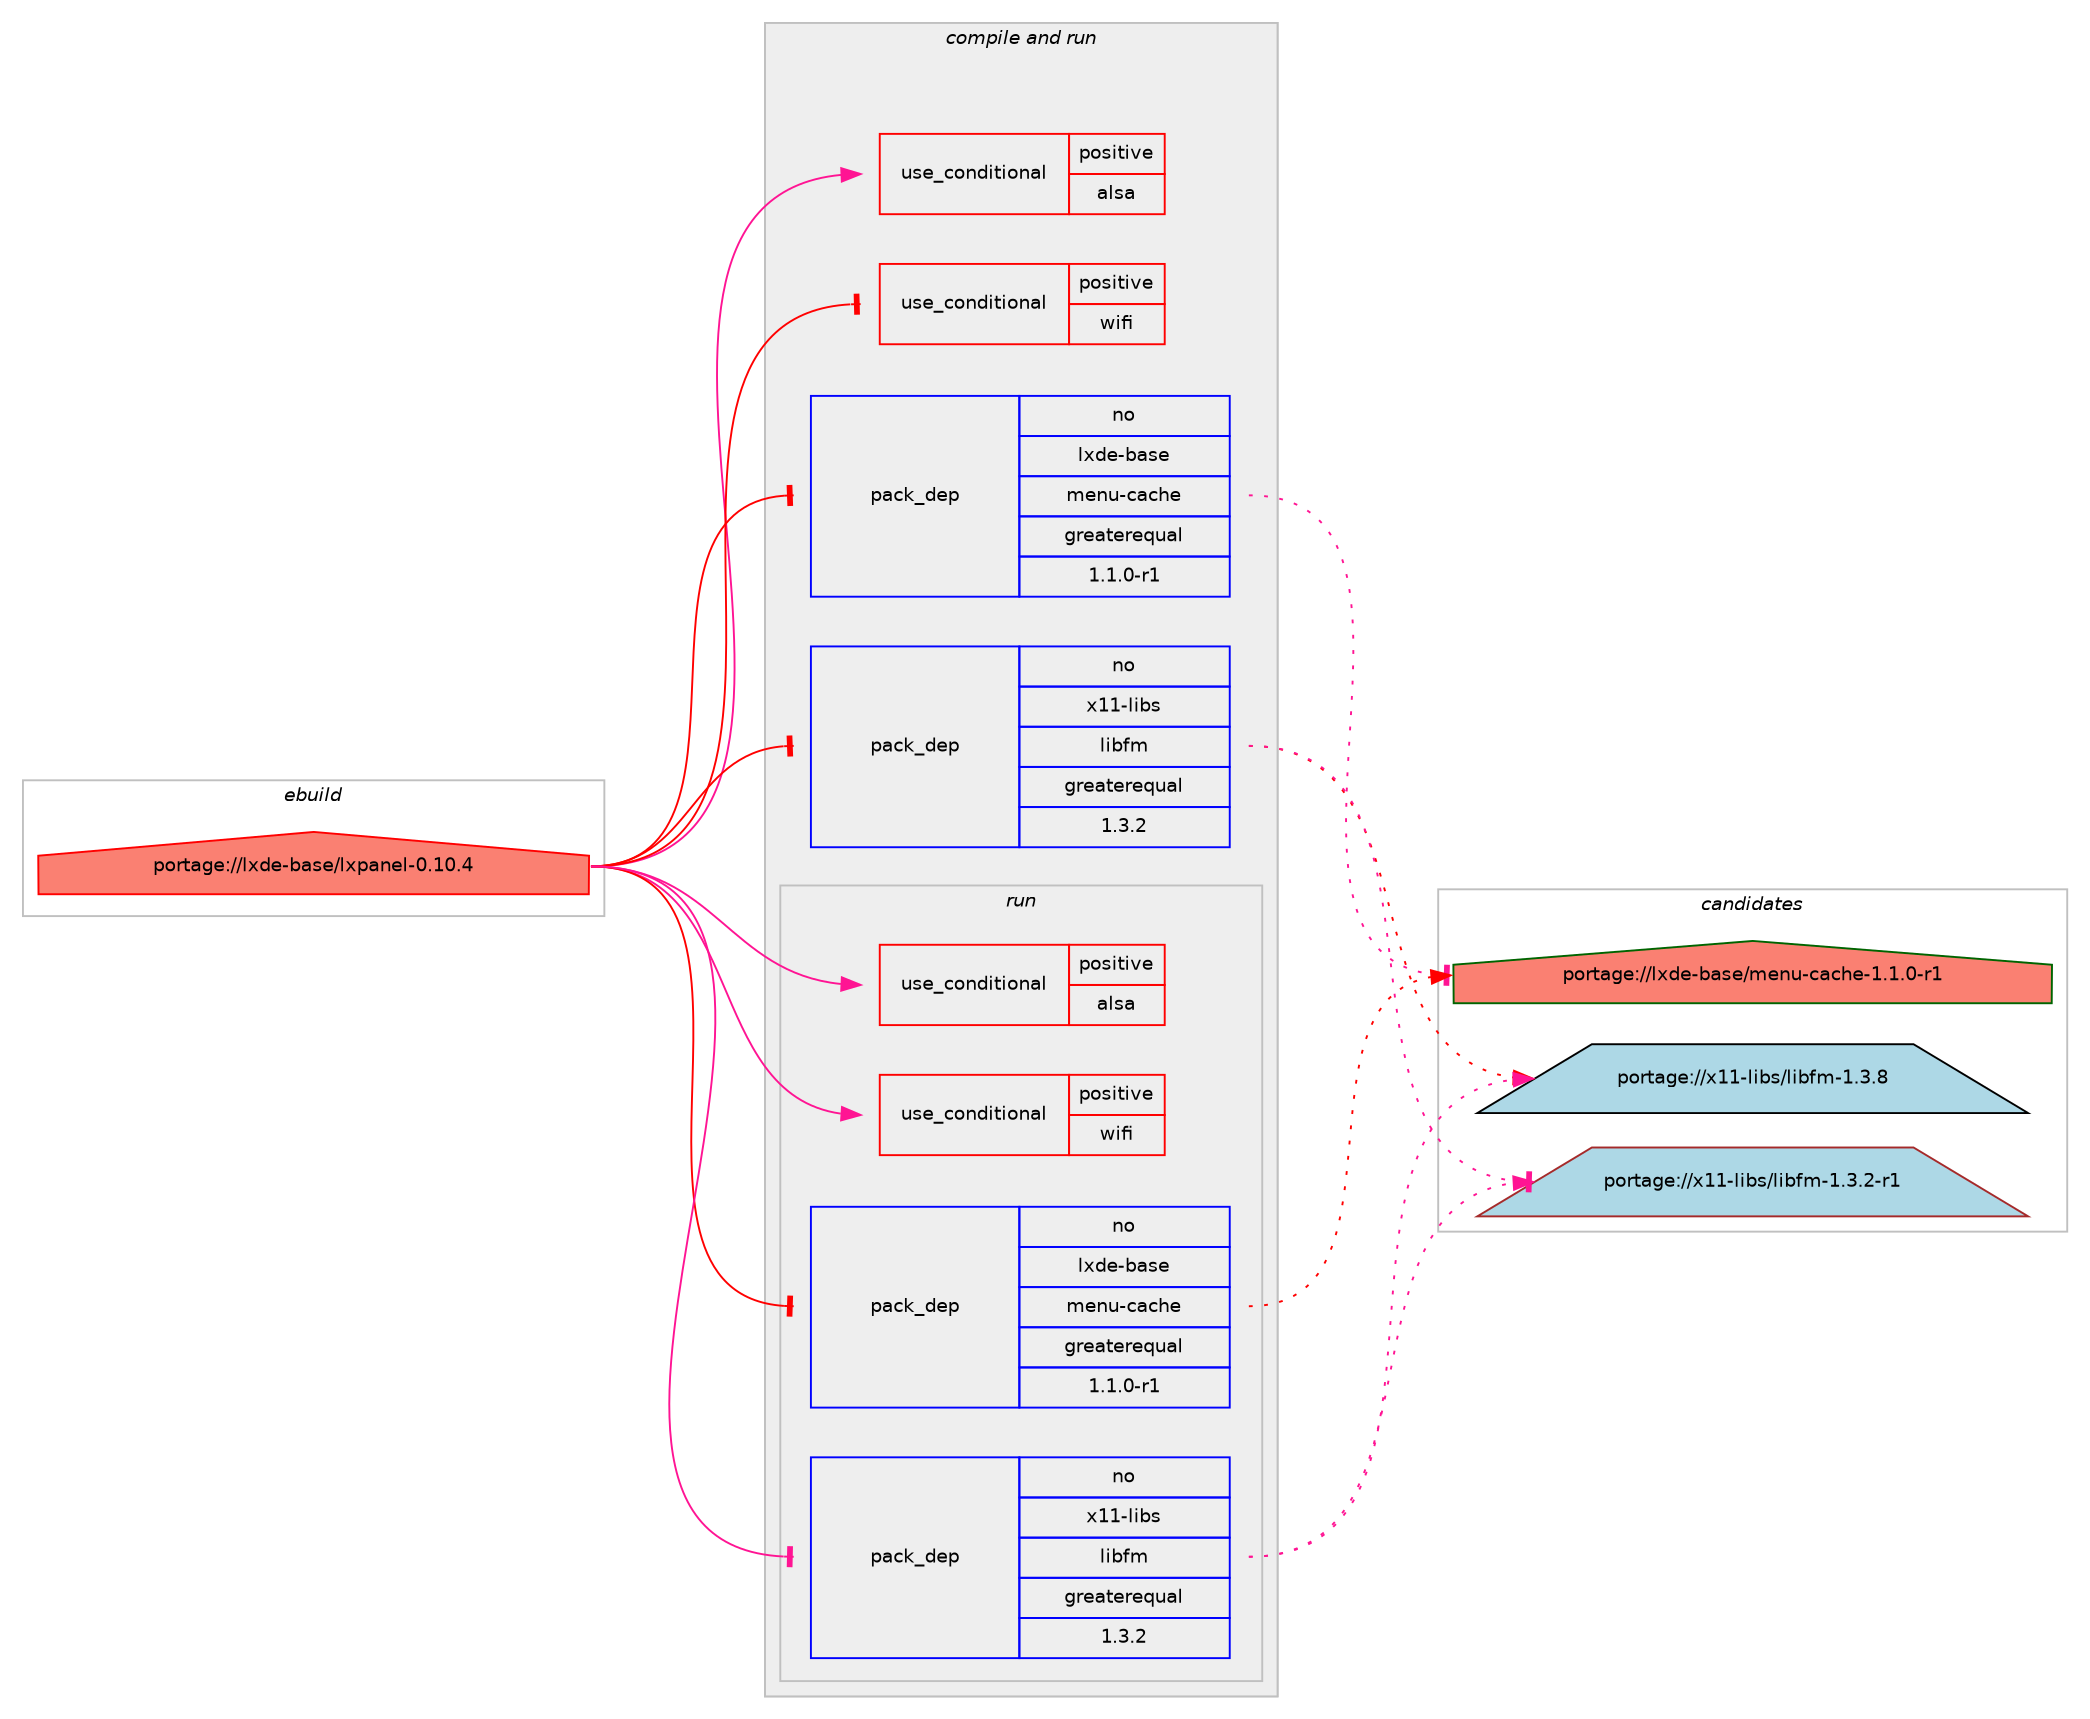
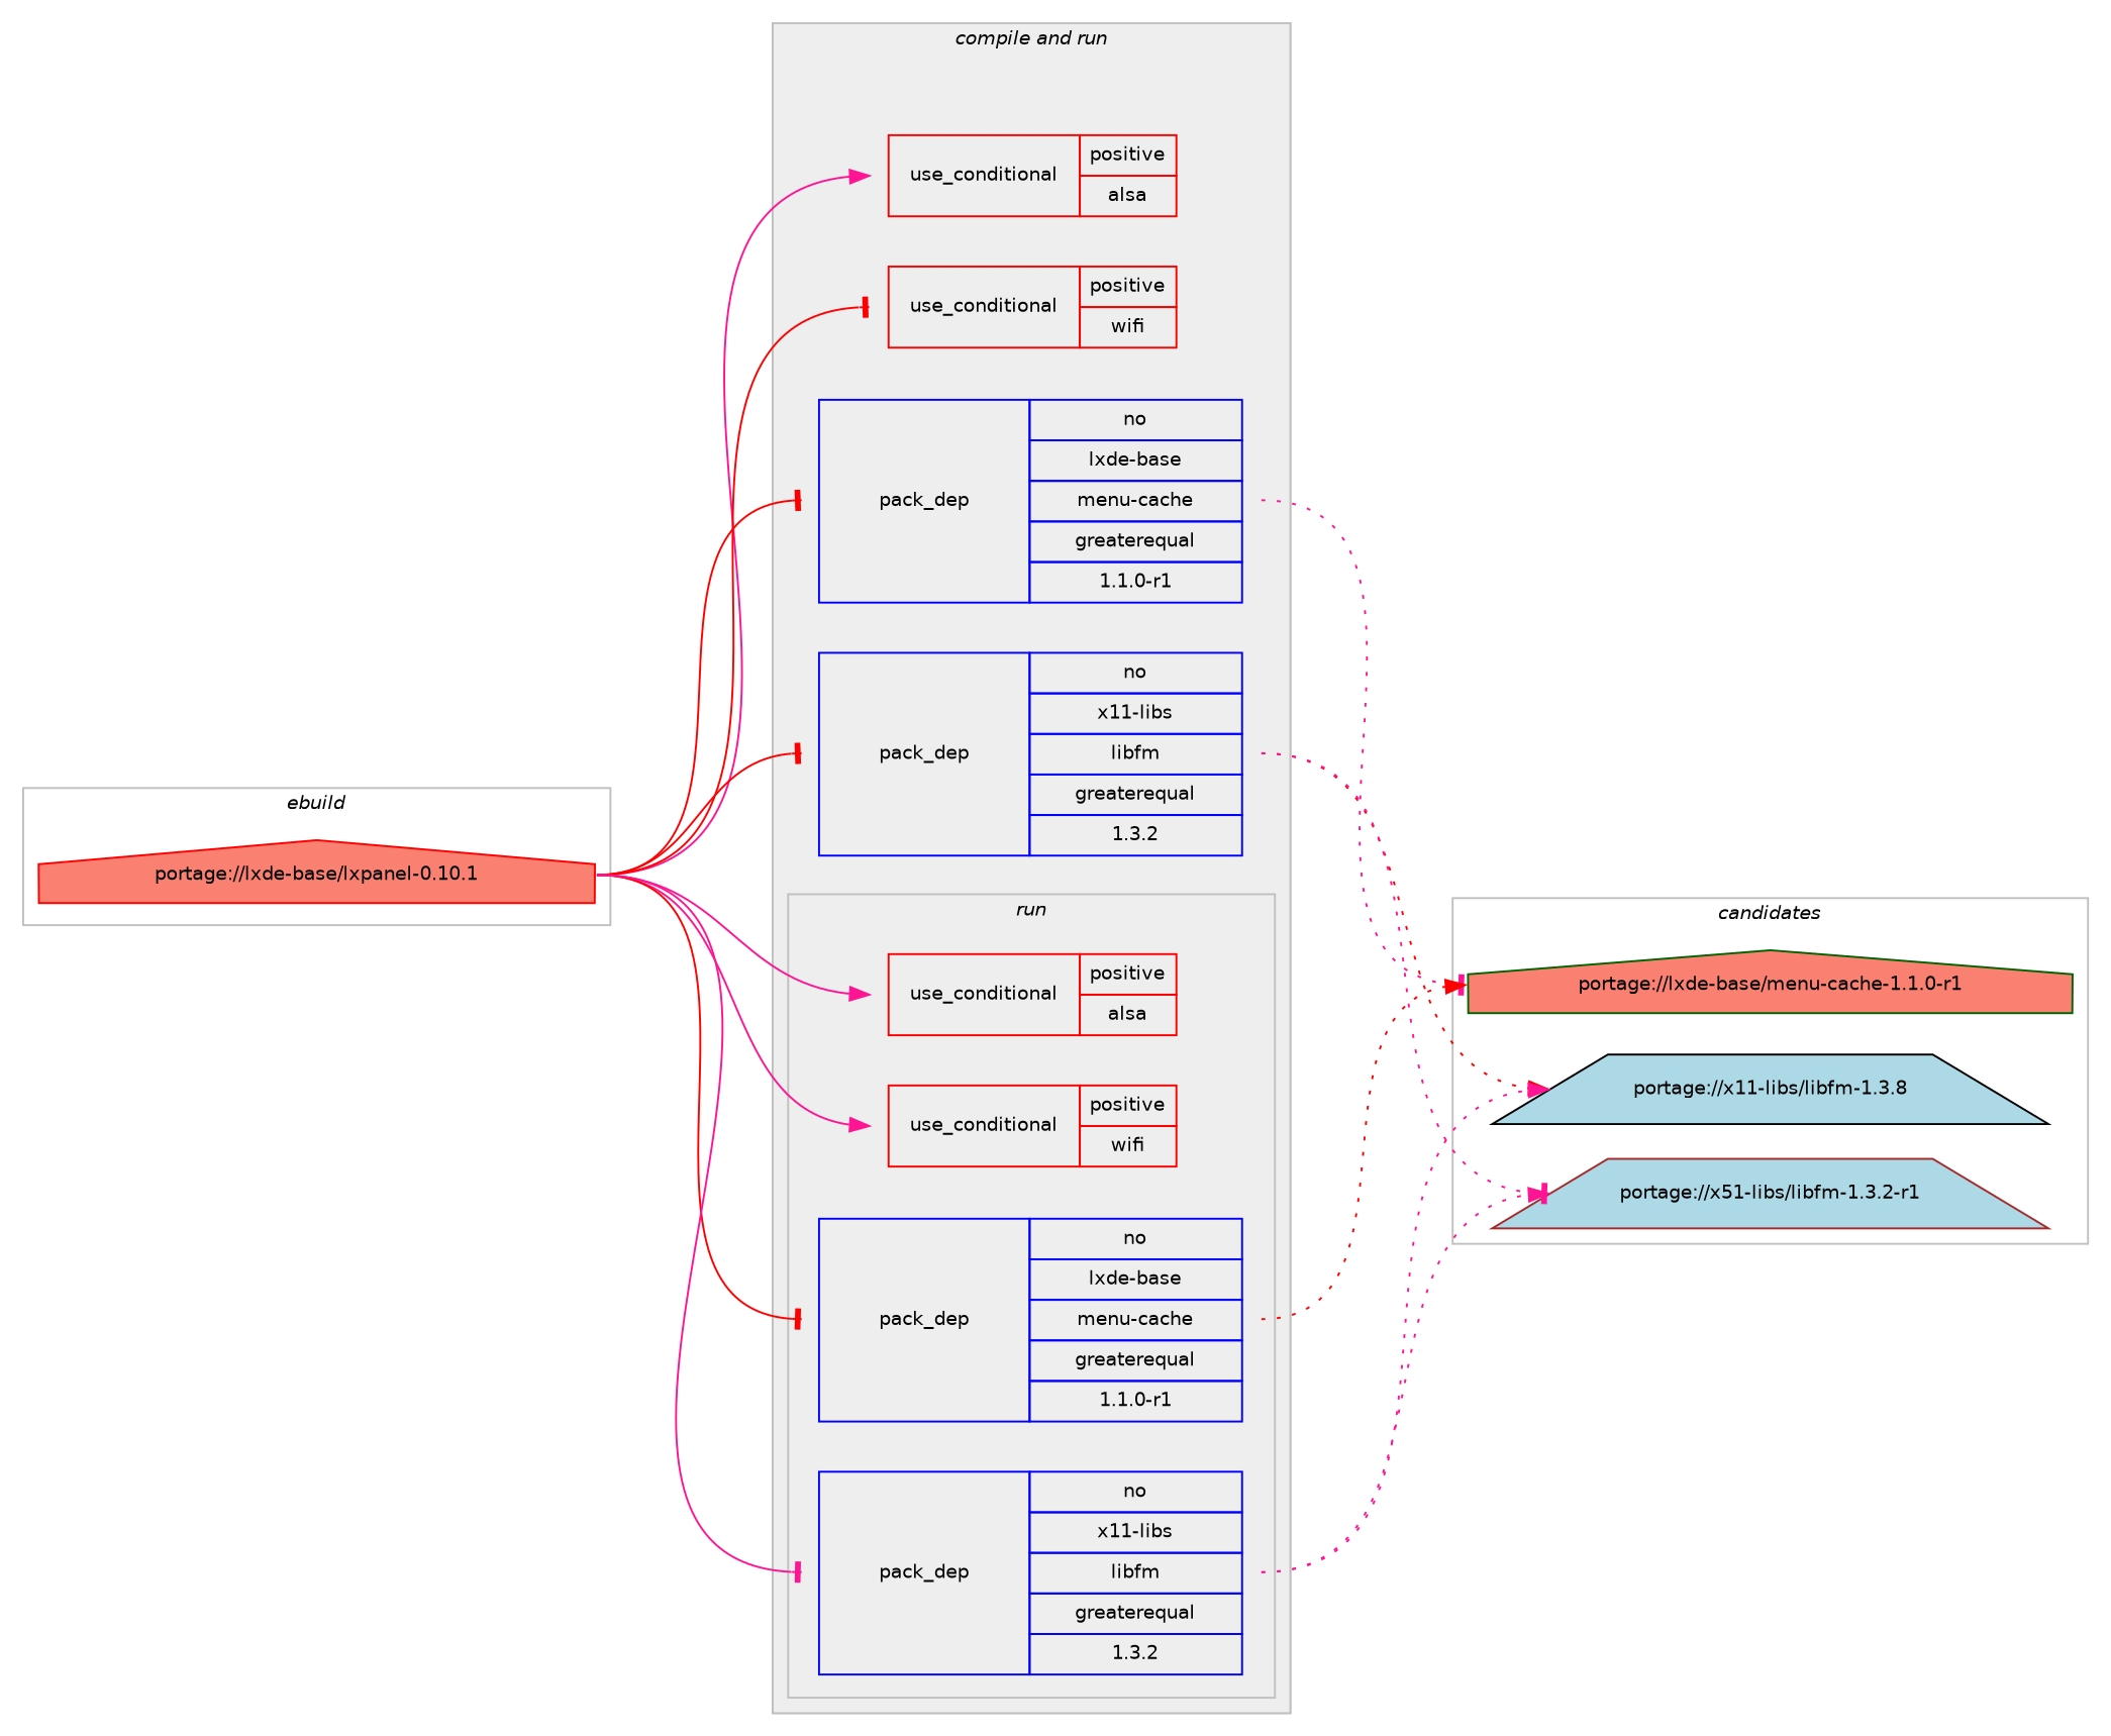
  digraph {
    compound=true
    concentrate=true
    fontname=Helvetica
    fontsize=10
    newrank=true
    rankdir=LR
    ranksep=1.5
    node [color=red fontname=Helvetica fontsize=10 shape=none]
    edge [arrowhead=normal color=deeppink headport=w style=solid tailport=e weight=20]
-   n1 [fillcolor=salmon label="portage://lxde-base/lxpanel-0.10.4" shape=house style=filled width=4]
+   n1 [fillcolor=salmon label="portage://lxde-base/lxpanel-0.10.1" shape=house style=filled width=4]
    n2 [label=<<TABLE BORDER="0" CELLBORDER="1" CELLSPACING="0" CELLPADDING="4"><TR><TD ROWSPAN="3" CELLPADDING="10">use_conditional</TD></TR><TR><TD>positive</TD></TR><TR><TD>alsa</TD></TR></TABLE>>]
    n3 [label=<<TABLE BORDER="0" CELLBORDER="1" CELLSPACING="0" CELLPADDING="4"><TR><TD ROWSPAN="3" CELLPADDING="10">use_conditional</TD></TR><TR><TD>positive</TD></TR><TR><TD>wifi</TD></TR></TABLE>>]
    n4 [color=blue label=<<TABLE BORDER="0" CELLBORDER="1" CELLSPACING="0" CELLPADDING="4" WIDTH="220"><TR><TD ROWSPAN="6" CELLPADDING="30">pack_dep</TD></TR><TR><TD WIDTH="110">no</TD></TR><TR><TD>lxde-base</TD></TR><TR><TD>menu-cache</TD></TR><TR><TD>greaterequal</TD></TR><TR><TD>1.1.0-r1</TD></TR></TABLE>>]
    n5 [color=blue label=<<TABLE BORDER="0" CELLBORDER="1" CELLSPACING="0" CELLPADDING="4" WIDTH="220"><TR><TD ROWSPAN="6" CELLPADDING="30">pack_dep</TD></TR><TR><TD WIDTH="110">no</TD></TR><TR><TD>x11-libs</TD></TR><TR><TD>libfm</TD></TR><TR><TD>greaterequal</TD></TR><TR><TD>1.3.2</TD></TR></TABLE>>]
    n6 [label=<<TABLE BORDER="0" CELLBORDER="1" CELLSPACING="0" CELLPADDING="4"><TR><TD ROWSPAN="3" CELLPADDING="10">use_conditional</TD></TR><TR><TD>positive</TD></TR><TR><TD>alsa</TD></TR></TABLE>>]
    n7 [label=<<TABLE BORDER="0" CELLBORDER="1" CELLSPACING="0" CELLPADDING="4"><TR><TD ROWSPAN="3" CELLPADDING="10">use_conditional</TD></TR><TR><TD>positive</TD></TR><TR><TD>wifi</TD></TR></TABLE>>]
    n8 [color=blue label=<<TABLE BORDER="0" CELLBORDER="1" CELLSPACING="0" CELLPADDING="4" WIDTH="220"><TR><TD ROWSPAN="6" CELLPADDING="30">pack_dep</TD></TR><TR><TD WIDTH="110">no</TD></TR><TR><TD>lxde-base</TD></TR><TR><TD>menu-cache</TD></TR><TR><TD>greaterequal</TD></TR><TR><TD>1.1.0-r1</TD></TR></TABLE>>]
    n9 [color=blue label=<<TABLE BORDER="0" CELLBORDER="1" CELLSPACING="0" CELLPADDING="4" WIDTH="220"><TR><TD ROWSPAN="6" CELLPADDING="30">pack_dep</TD></TR><TR><TD WIDTH="110">no</TD></TR><TR><TD>x11-libs</TD></TR><TR><TD>libfm</TD></TR><TR><TD>greaterequal</TD></TR><TR><TD>1.3.2</TD></TR></TABLE>>]
    n10 [color=darkgreen fillcolor=salmon label="portage://lxde-base/menu-cache-1.1.0-r1" shape=house style=filled width=4]
    n11 [color=black fillcolor=lightblue label="portage://x11-libs/libfm-1.3.8" shape=trapezium style=filled width=4]
-   n12 [color=brown fillcolor=lightblue label="portage://x11-libs/libfm-1.3.2-r1" shape=trapezium style=filled width=4]
+   n12 [color=brown fillcolor=lightblue label="portage://x51-libs/libfm-1.3.2-r1" shape=trapezium style=filled width=4]
    subgraph cluster_1 {
      color=gray
      label=<<i>ebuild</i>>
      rank=same
      n1
    }
    subgraph cluster_2 {
      color=gray
      label=<<i>dependencies</i>>
      subgraph cluster_3 {
        color=gray
        fillcolor="#eeeeee"
        label=<<i>compile</i>>
        style=filled
        subgraph sub_4 {
          color=gray
          fillcolor="#eeeeee"
          label=<<i>compile</i>>
          style=filled
          n2
        }
        subgraph sub_5 {
          color=gray
          fillcolor="#eeeeee"
          label=<<i>compile</i>>
          style=filled
          n3
        }
        subgraph sub_6 {
          color=gray
          fillcolor="#eeeeee"
          label=<<i>compile</i>>
          style=filled
          n4
        }
        subgraph sub_7 {
          color=gray
          fillcolor="#eeeeee"
          label=<<i>compile</i>>
          style=filled
          n5
        }
      }
      subgraph cluster_8 {
        color=gray
        fillcolor="#eeeeee"
        label=<<i>compile and run</i>>
        style=filled
      }
      subgraph cluster_9 {
        color=gray
        fillcolor="#eeeeee"
        label=<<i>run</i>>
        style=filled
        subgraph sub_10 {
          color=gray
          fillcolor="#eeeeee"
          label=<<i>run</i>>
          style=filled
          n6
        }
        subgraph sub_11 {
          color=gray
          fillcolor="#eeeeee"
          label=<<i>run</i>>
          style=filled
          n7
        }
        subgraph sub_12 {
          color=gray
          fillcolor="#eeeeee"
          label=<<i>run</i>>
          style=filled
          n8
        }
        subgraph sub_13 {
          color=gray
          fillcolor="#eeeeee"
          label=<<i>run</i>>
          style=filled
          n9
        }
      }
    }
    subgraph cluster_14 {
      color=gray
      label=<<i>candidates</i>>
      rank=same
      subgraph sub_15 {
        color=black
        label=<<i>candidates</i>>
        nodesep=1
        rank=same
        n10
      }
      subgraph sub_16 {
        color=black
        label=<<i>candidates</i>>
        nodesep=1
        rank=same
        n11
        n12
      }
      subgraph sub_17 {
        color=black
        label=<<i>candidates</i>>
        nodesep=1
        rank=same
        n10
      }
      subgraph sub_18 {
        color=black
        label=<<i>candidates</i>>
        nodesep=1
        rank=same
        n11
        n12
      }
    }
    n1 -> n2
    n1 -> n3 [arrowhead=tee color=red]
    n1 -> n4 [arrowhead=tee color=red]
    n1 -> n5 [arrowhead=tee color=red]
    n1 -> n6
    n1 -> n7
    n1 -> n8 [arrowhead=tee color=red]
    n1 -> n9 [arrowhead=tee]
    n4 -> n10 [arrowhead=tee style=dotted weight=100]
    n5 -> n11 [color=red style=dotted weight=100]
    n5 -> n12 [arrowhead=tee style=dotted weight=100]
    n8 -> n10 [color=red style=dotted weight=100]
    n9 -> n11 [style=dotted weight=100]
    n9 -> n12 [style=dotted weight=100]
  }
